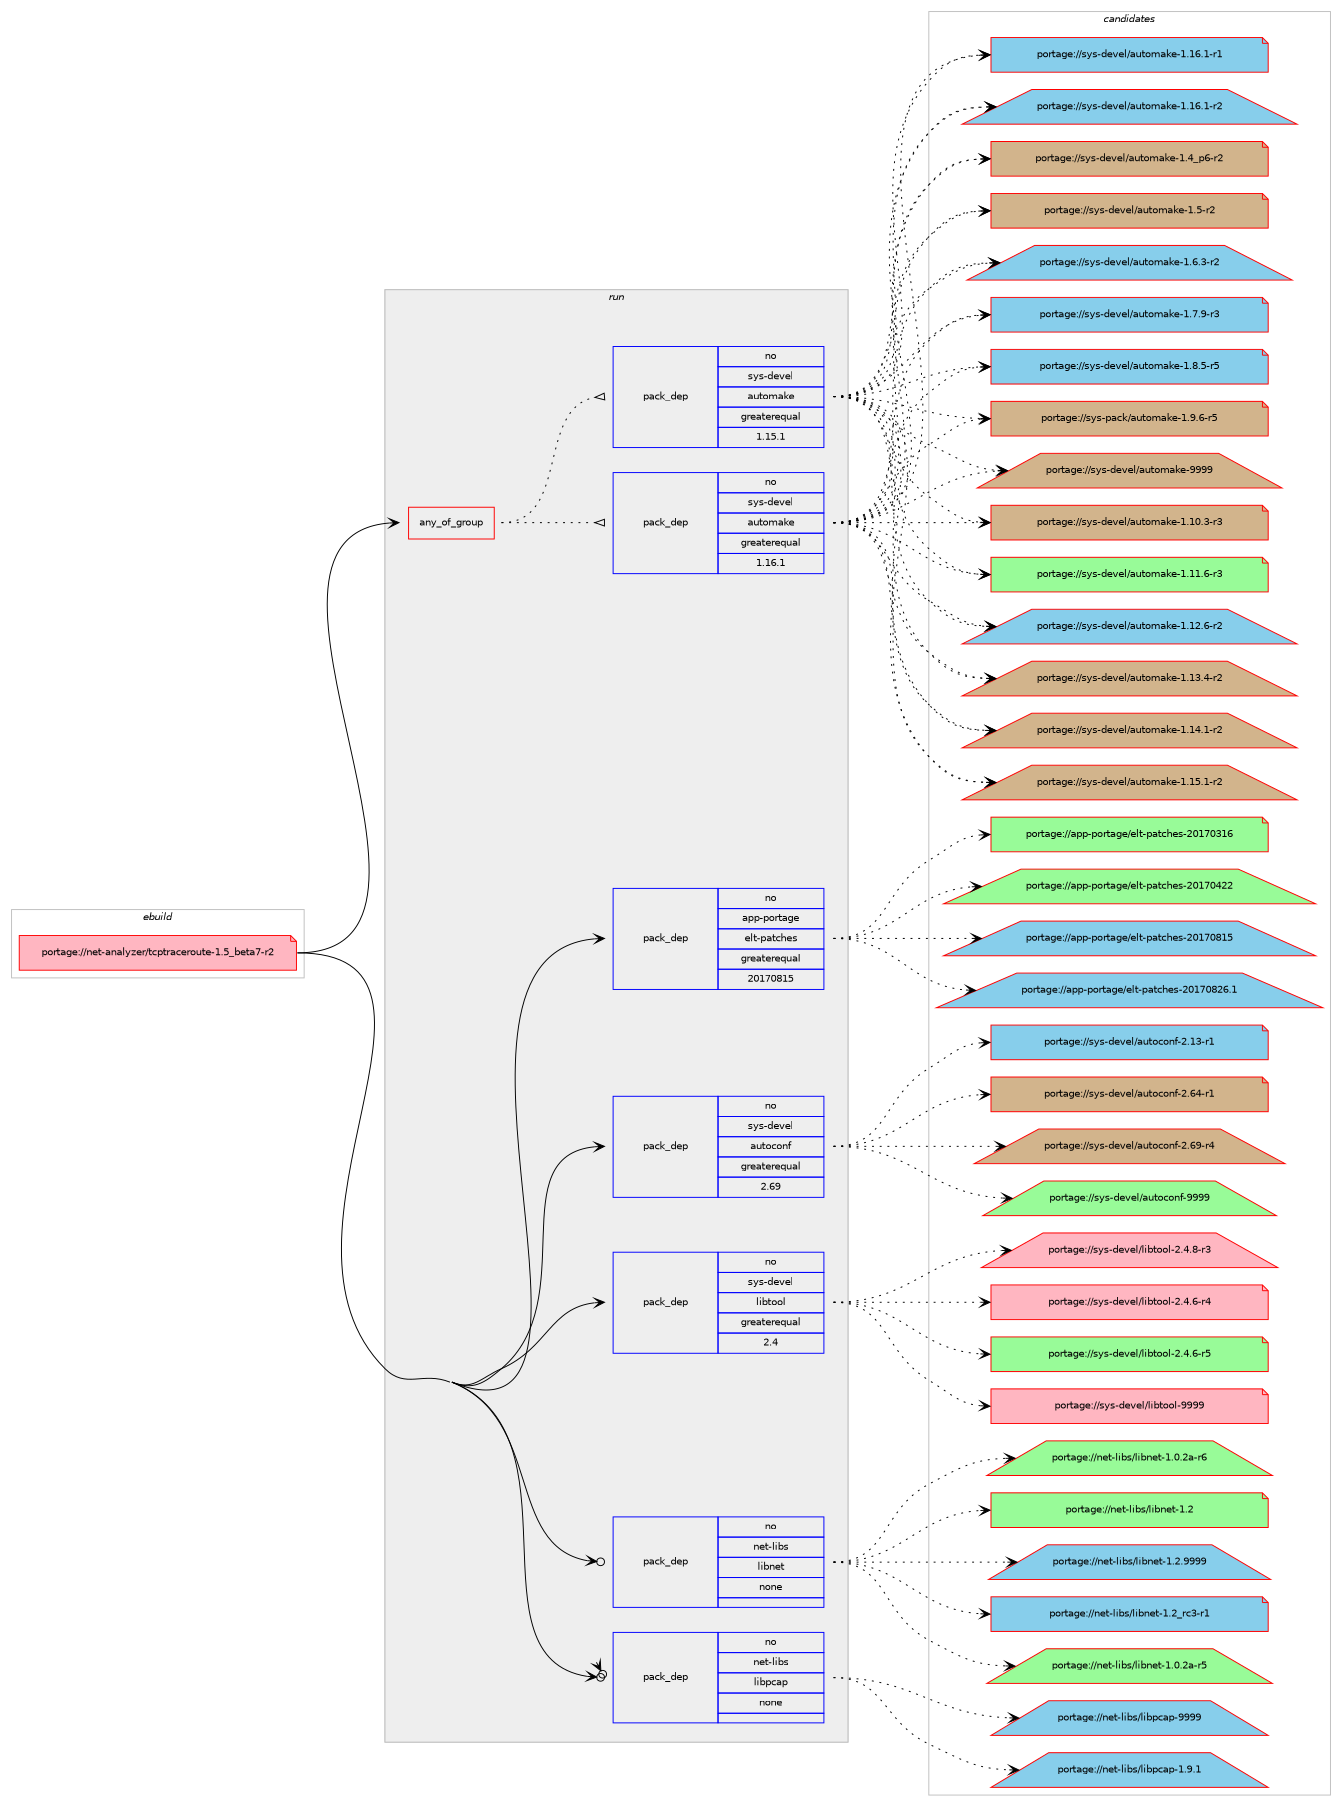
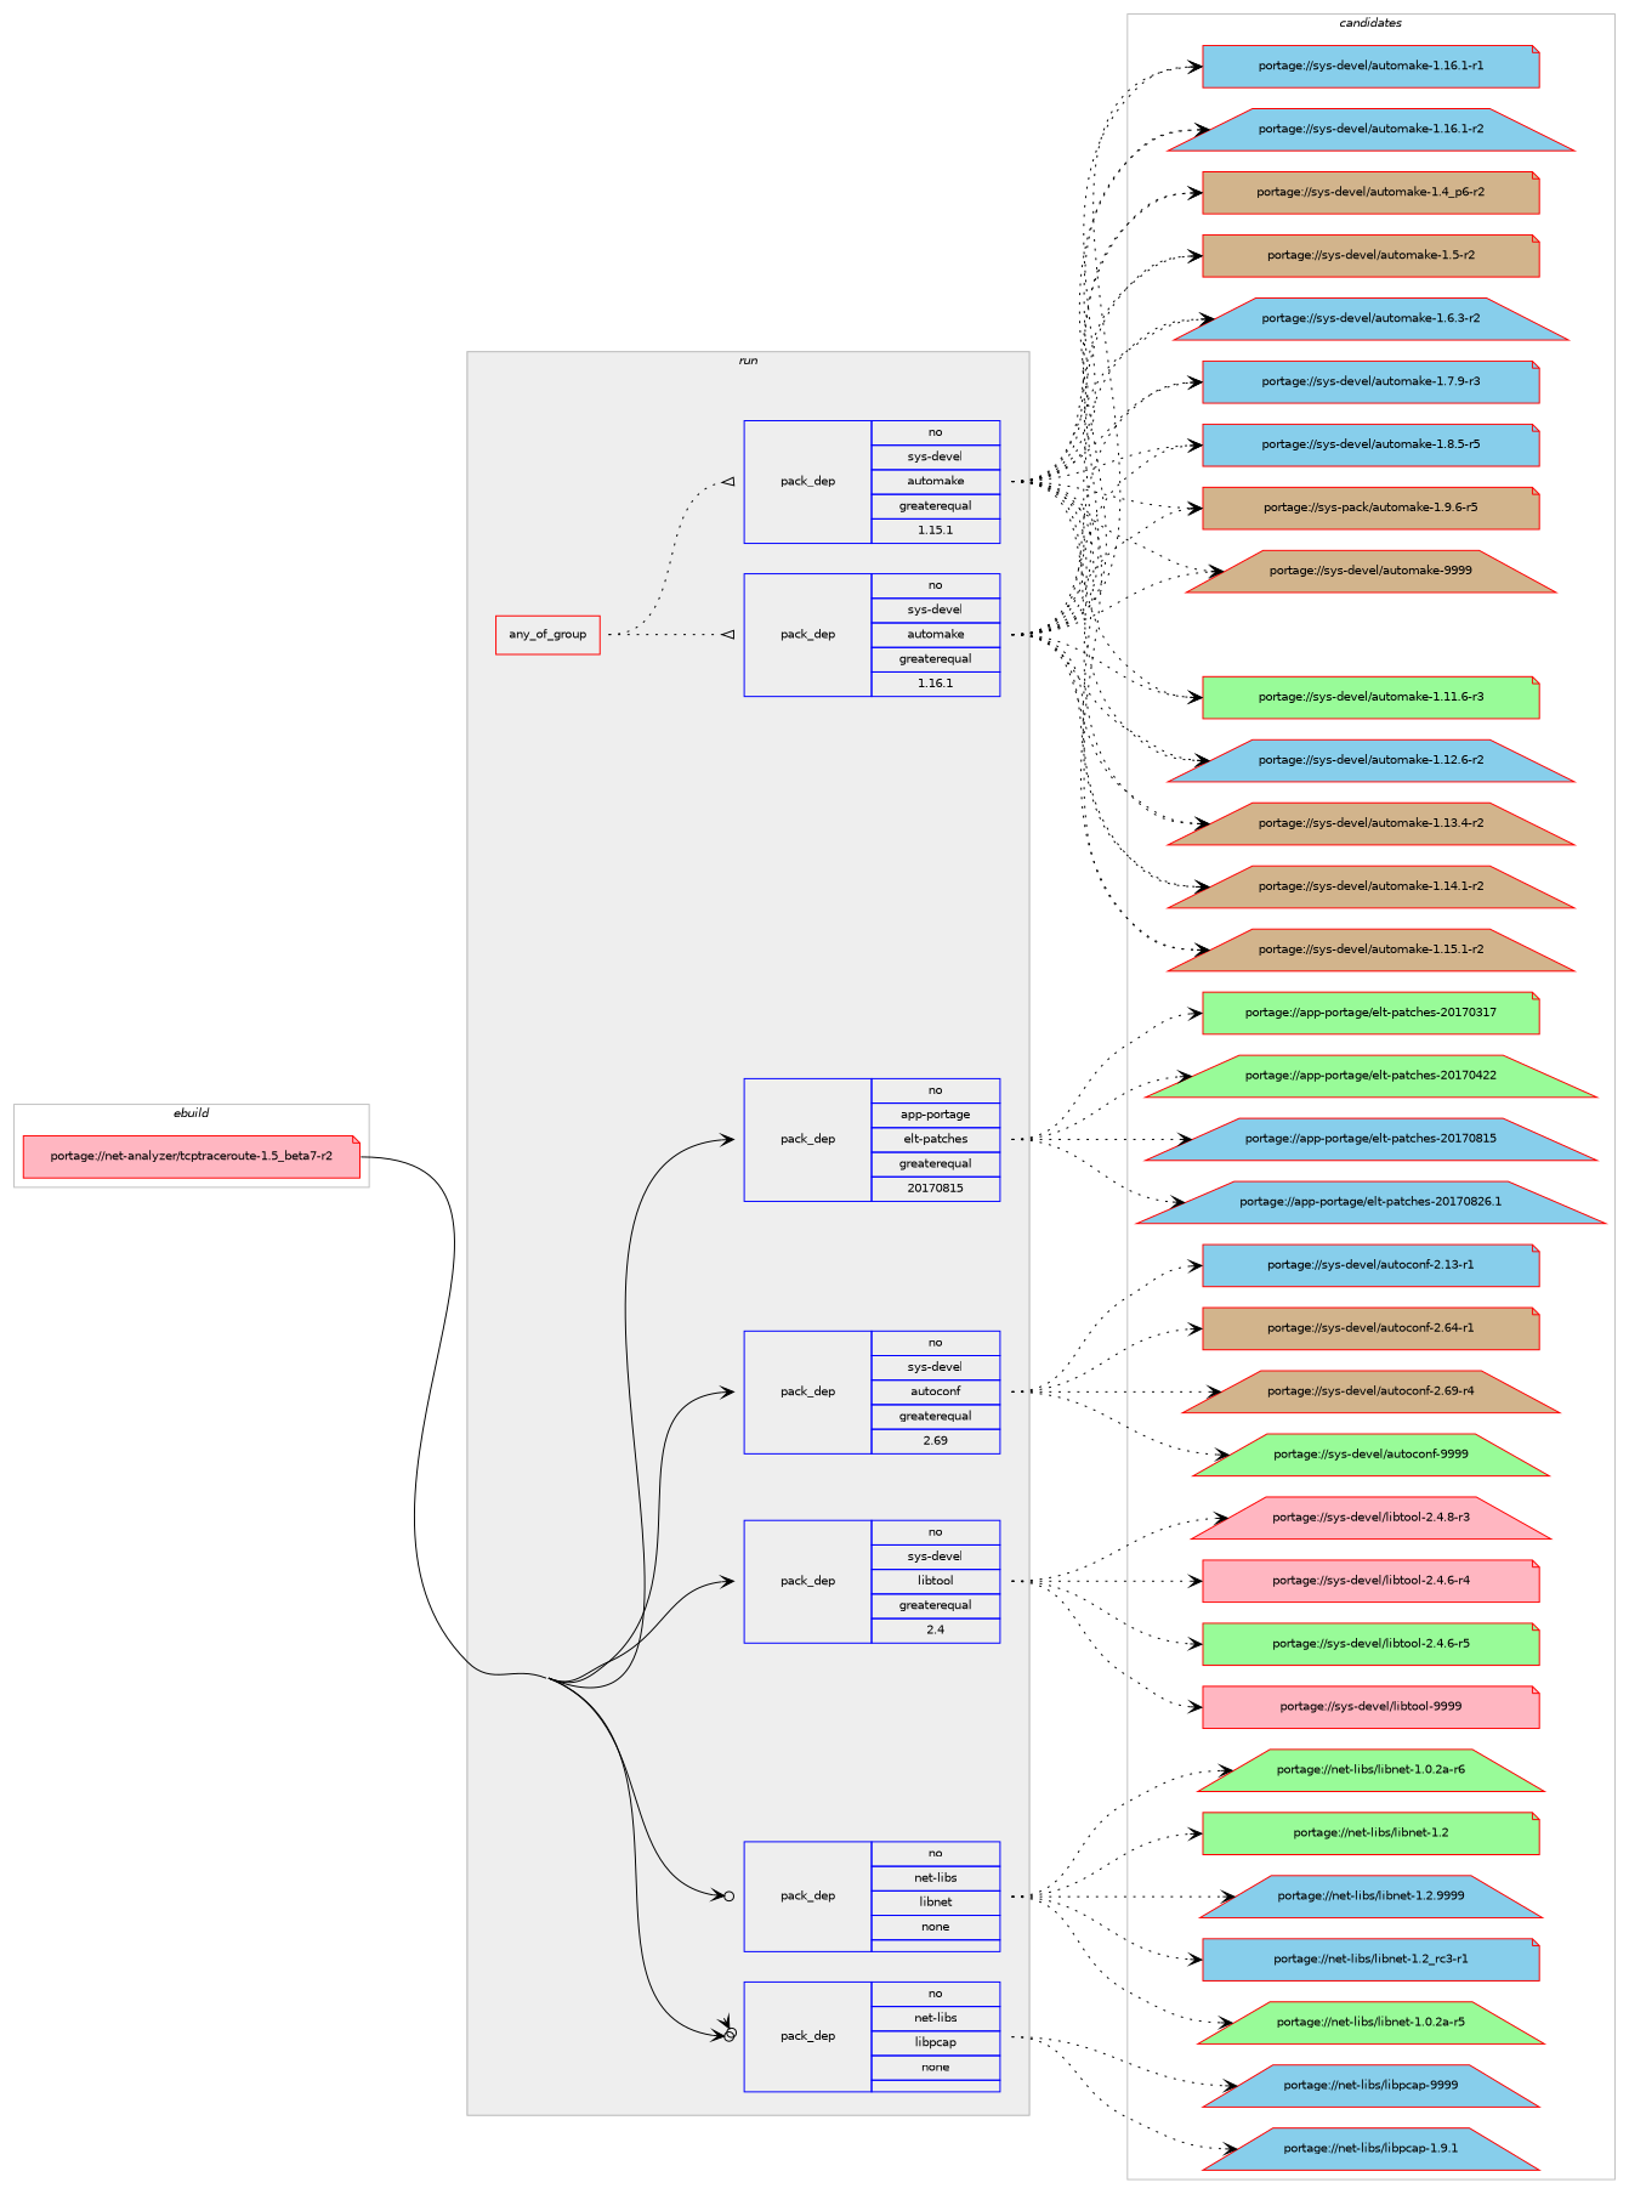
  digraph {
    compound=true
    concentrate=true
    fontname=Helvetica
    fontsize=10
    newrank=true
    rankdir=LR
    ranksep=1.5
    node [color=red fillcolor=skyblue fontname=Helvetica fontsize=10 shape=trapezium style=filled]
    edge [arrowhead=vee headport=w style=dotted tailport=e weight=100]
    n1 [fillcolor=lightpink label="portage://net-analyzer/tcptraceroute-1.5_beta7-r2" shape=note width=4]
    n2 [color=blue label=<<TABLE BORDER="0" CELLBORDER="1" CELLSPACING="0" CELLPADDING="4" WIDTH="220"><TR><TD ROWSPAN="6" CELLPADDING="30">pack_dep</TD></TR><TR><TD WIDTH="110">no</TD></TR><TR><TD>sys-devel</TD></TR><TR><TD>automake</TD></TR><TR><TD>greaterequal</TD></TR><TR><TD>1.16.1</TD></TR></TABLE>> shape=none fillcolor="" style=""]
    n3 [color=blue label=<<TABLE BORDER="0" CELLBORDER="1" CELLSPACING="0" CELLPADDING="4" WIDTH="220"><TR><TD ROWSPAN="6" CELLPADDING="30">pack_dep</TD></TR><TR><TD WIDTH="110">no</TD></TR><TR><TD>sys-devel</TD></TR><TR><TD>automake</TD></TR><TR><TD>greaterequal</TD></TR><TR><TD>1.15.1</TD></TR></TABLE>> shape=none fillcolor="" style=""]
    n4 [label=<<TABLE BORDER="0" CELLBORDER="1" CELLSPACING="0" CELLPADDING="4"><TR><TD CELLPADDING="10">any_of_group</TD></TR></TABLE>> shape=none fillcolor="" style=""]
    n5 [color=blue label=<<TABLE BORDER="0" CELLBORDER="1" CELLSPACING="0" CELLPADDING="4" WIDTH="220"><TR><TD ROWSPAN="6" CELLPADDING="30">pack_dep</TD></TR><TR><TD WIDTH="110">no</TD></TR><TR><TD>app-portage</TD></TR><TR><TD>elt-patches</TD></TR><TR><TD>greaterequal</TD></TR><TR><TD>20170815</TD></TR></TABLE>> shape=none fillcolor="" style=""]
    n6 [color=blue label=<<TABLE BORDER="0" CELLBORDER="1" CELLSPACING="0" CELLPADDING="4" WIDTH="220"><TR><TD ROWSPAN="6" CELLPADDING="30">pack_dep</TD></TR><TR><TD WIDTH="110">no</TD></TR><TR><TD>sys-devel</TD></TR><TR><TD>autoconf</TD></TR><TR><TD>greaterequal</TD></TR><TR><TD>2.69</TD></TR></TABLE>> shape=none fillcolor="" style=""]
    n7 [color=blue label=<<TABLE BORDER="0" CELLBORDER="1" CELLSPACING="0" CELLPADDING="4" WIDTH="220"><TR><TD ROWSPAN="6" CELLPADDING="30">pack_dep</TD></TR><TR><TD WIDTH="110">no</TD></TR><TR><TD>sys-devel</TD></TR><TR><TD>libtool</TD></TR><TR><TD>greaterequal</TD></TR><TR><TD>2.4</TD></TR></TABLE>> shape=none fillcolor="" style=""]
    n8 [color=blue label=<<TABLE BORDER="0" CELLBORDER="1" CELLSPACING="0" CELLPADDING="4" WIDTH="220"><TR><TD ROWSPAN="6" CELLPADDING="30">pack_dep</TD></TR><TR><TD WIDTH="110">no</TD></TR><TR><TD>net-libs</TD></TR><TR><TD>libnet</TD></TR><TR><TD>none</TD></TR><TR><TD></TD></TR></TABLE>> shape=none fillcolor="" style=""]
    n9 [color=blue label=<<TABLE BORDER="0" CELLBORDER="1" CELLSPACING="0" CELLPADDING="4" WIDTH="220"><TR><TD ROWSPAN="6" CELLPADDING="30">pack_dep</TD></TR><TR><TD WIDTH="110">no</TD></TR><TR><TD>net-libs</TD></TR><TR><TD>libpcap</TD></TR><TR><TD>none</TD></TR><TR><TD></TD></TR></TABLE>> shape=none fillcolor="" style=""]
-   n10 [fillcolor=tan label="portage://sys-devel/automake-1.10.3-r3" shape=note width=4]
    n11 [fillcolor=palegreen label="portage://sys-devel/automake-1.11.6-r3" shape=note width=4]
    n12 [label="portage://sys-devel/automake-1.12.6-r2" width=4]
    n13 [fillcolor=tan label="portage://sys-devel/automake-1.13.4-r2" width=4]
    n14 [fillcolor=tan label="portage://sys-devel/automake-1.14.1-r2" width=4]
    n15 [fillcolor=tan label="portage://sys-devel/automake-1.15.1-r2" width=4]
    n16 [label="portage://sys-devel/automake-1.16.1-r1" shape=note width=4]
    n17 [label="portage://sys-devel/automake-1.16.1-r2" width=4]
    n18 [fillcolor=tan label="portage://sys-devel/automake-1.4_p6-r2" shape=note width=4]
    n19 [fillcolor=tan label="portage://sys-devel/automake-1.5-r2" shape=note width=4]
    n20 [label="portage://sys-devel/automake-1.6.3-r2" width=4]
    n21 [label="portage://sys-devel/automake-1.7.9-r3" shape=note width=4]
    n22 [label="portage://sys-devel/automake-1.8.5-r5" shape=note width=4]
    n23 [fillcolor=tan label="portage://sys-pack/automake-1.9.6-r5" shape=note width=4]
    n24 [fillcolor=tan label="portage://sys-devel/automake-9999" width=4]
-   n25 [fillcolor=palegreen label="portage://app-portage/elt-patches-20170316" shape=note width=4]
+   n25 [fillcolor=palegreen label="portage://app-portage/elt-patches-20170317" shape=note width=4]
    n26 [fillcolor=palegreen label="portage://app-portage/elt-patches-20170422" width=4]
    n27 [label="portage://app-portage/elt-patches-20170815" width=4]
    n28 [label="portage://app-portage/elt-patches-20170826.1" width=4]
    n29 [label="portage://sys-devel/autoconf-2.13-r1" shape=note width=4]
    n30 [fillcolor=tan label="portage://sys-devel/autoconf-2.64-r1" shape=note width=4]
    n31 [fillcolor=tan label="portage://sys-devel/autoconf-2.69-r4" width=4]
    n32 [fillcolor=palegreen label="portage://sys-devel/autoconf-9999" width=4]
    n33 [fillcolor=lightpink label="portage://sys-devel/libtool-2.4.8-r3" width=4]
    n34 [fillcolor=lightpink label="portage://sys-devel/libtool-2.4.6-r4" shape=note width=4]
    n35 [fillcolor=palegreen label="portage://sys-devel/libtool-2.4.6-r5" shape=note width=4]
    n36 [fillcolor=lightpink label="portage://sys-devel/libtool-9999" shape=note width=4]
    n37 [fillcolor=palegreen label="portage://net-libs/libnet-1.0.2a-r5" width=4]
    n38 [fillcolor=palegreen label="portage://net-libs/libnet-1.0.2a-r6" width=4]
    n39 [fillcolor=palegreen label="portage://net-libs/libnet-1.2" shape=note width=4]
    n40 [label="portage://net-libs/libnet-1.2.9999" width=4]
    n41 [label="portage://net-libs/libnet-1.2_rc3-r1" shape=note width=4]
    n42 [label="portage://net-libs/libpcap-1.9.1" width=4]
    n43 [label="portage://net-libs/libpcap-9999" width=4]
    subgraph cluster_1 {
      color=gray
      label=<<i>dependencies</i>>
      subgraph cluster_2 {
        color=gray
        fillcolor="#eeeeee"
        label=<<i>compile</i>>
        style=filled
        subgraph sub_3 {
          color=gray
          fillcolor="#eeeeee"
          label=<<i>compile</i>>
          style=filled
          n4
          subgraph sub_4 {
            color=gray
            fillcolor="#eeeeee"
            label=<<i>compile</i>>
            style=filled
            n2
          }
          subgraph sub_5 {
            color=gray
            fillcolor="#eeeeee"
            label=<<i>compile</i>>
            style=filled
            n3
          }
        }
        subgraph sub_6 {
          color=gray
          fillcolor="#eeeeee"
          label=<<i>compile</i>>
          style=filled
          n5
        }
        subgraph sub_7 {
          color=gray
          fillcolor="#eeeeee"
          label=<<i>compile</i>>
          style=filled
          n6
        }
        subgraph sub_8 {
          color=gray
          fillcolor="#eeeeee"
          label=<<i>compile</i>>
          style=filled
          n7
        }
      }
      subgraph cluster_9 {
        color=gray
        fillcolor="#eeeeee"
        label=<<i>compile and run</i>>
        style=filled
        subgraph sub_10 {
          color=gray
          fillcolor="#eeeeee"
          label=<<i>compile and run</i>>
          style=filled
          n8
        }
        subgraph sub_11 {
          color=gray
          fillcolor="#eeeeee"
          label=<<i>compile and run</i>>
          style=filled
          n9
        }
      }
      subgraph cluster_12 {
        color=gray
        fillcolor="#eeeeee"
        label=<<i>run</i>>
        style=filled
      }
    }
    subgraph cluster_13 {
      color=gray
      label=<<i>ebuild</i>>
      rank=same
      n1
    }
    subgraph cluster_14 {
      color=gray
      label=<<i>candidates</i>>
      rank=same
      subgraph sub_15 {
        color=black
        label=<<i>candidates</i>>
        nodesep=1
        rank=same
-       n10
        n11
        n12
        n13
        n14
        n15
        n16
        n17
        n18
        n19
        n20
        n21
        n22
        n23
        n24
      }
      subgraph sub_16 {
        color=black
        label=<<i>candidates</i>>
        nodesep=1
        rank=same
-       n10
        n11
        n12
        n13
        n14
        n15
        n16
        n17
        n18
        n19
        n20
        n21
        n22
        n23
        n24
      }
      subgraph sub_17 {
        color=black
        label=<<i>candidates</i>>
        nodesep=1
        rank=same
        n25
        n26
        n27
        n28
      }
      subgraph sub_18 {
        color=black
        label=<<i>candidates</i>>
        nodesep=1
        rank=same
        n29
        n30
        n31
        n32
      }
      subgraph sub_19 {
        color=black
        label=<<i>candidates</i>>
        nodesep=1
        rank=same
        n33
        n34
        n35
        n36
      }
      subgraph sub_20 {
        color=black
        label=<<i>candidates</i>>
        nodesep=1
        rank=same
        n37
        n38
        n39
        n40
        n41
      }
      subgraph sub_21 {
        color=black
        label=<<i>candidates</i>>
        nodesep=1
        rank=same
        n42
        n43
      }
    }
-   n1 -> n4 [style=solid weight=20]
    n1 -> n5 [style=solid weight=20]
    n1 -> n6 [style=solid weight=20]
    n1 -> n7 [style=solid weight=20]
    n1 -> n8 [arrowhead=odotvee style=solid weight=20]
    n1 -> n9 [arrowhead=odotvee style=solid weight=20]
-   n2 -> n10
    n2 -> n11
    n2 -> n12
    n2 -> n13
    n2 -> n14
    n2 -> n15
    n2 -> n16
    n2 -> n17
    n2 -> n18
    n2 -> n19
    n2 -> n20
    n2 -> n21
    n2 -> n22
    n2 -> n23
    n2 -> n24
-   n3 -> n10
    n3 -> n11
    n3 -> n12
    n3 -> n13
    n3 -> n14
    n3 -> n15
    n3 -> n16
    n3 -> n17
    n3 -> n18
    n3 -> n19
    n3 -> n20
    n3 -> n21
    n3 -> n22
    n3 -> n23
    n3 -> n24
    n4 -> n2 [arrowhead=oinv weight=20]
    n4 -> n3 [arrowhead=oinv weight=20]
    n5 -> n25
    n5 -> n26
    n5 -> n27
    n5 -> n28
    n6 -> n29
    n6 -> n30
    n6 -> n31
    n6 -> n32
    n7 -> n33
    n7 -> n34
    n7 -> n35
    n7 -> n36
    n8 -> n37
    n8 -> n38
    n8 -> n39
    n8 -> n40
    n8 -> n41
    n9 -> n42
    n9 -> n43
  }
